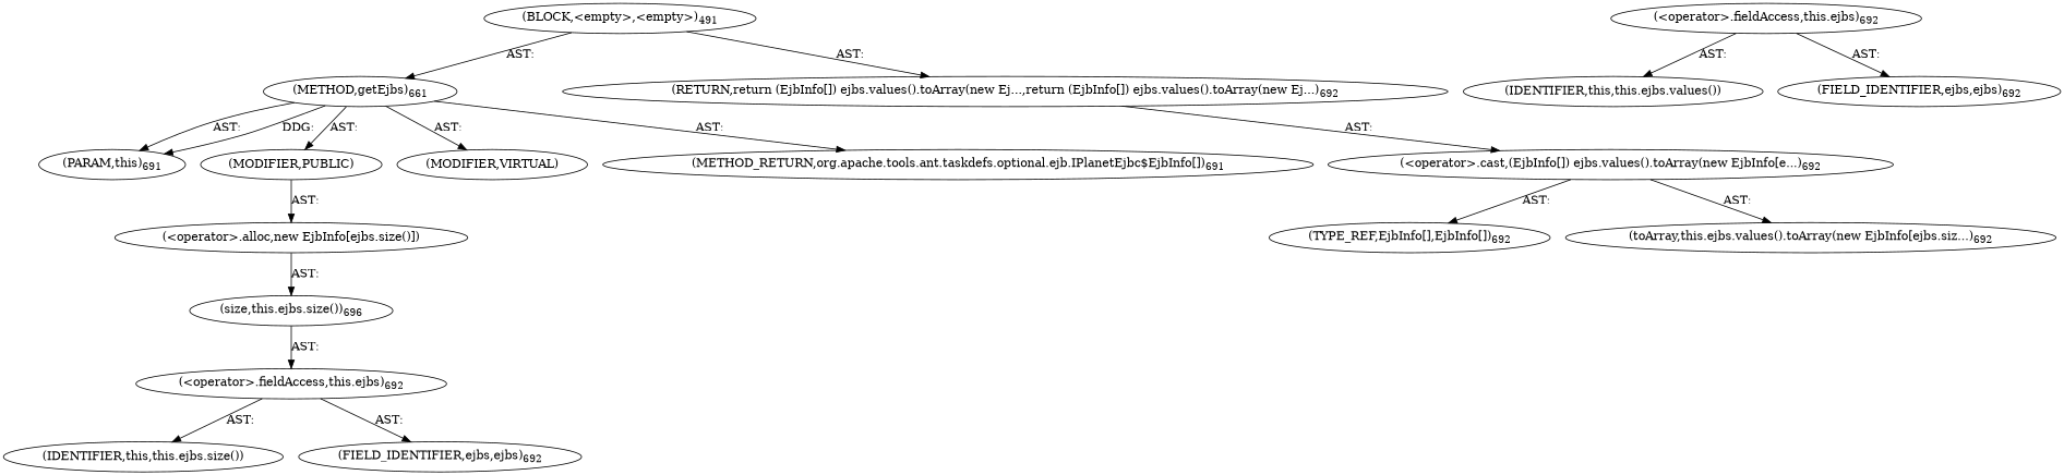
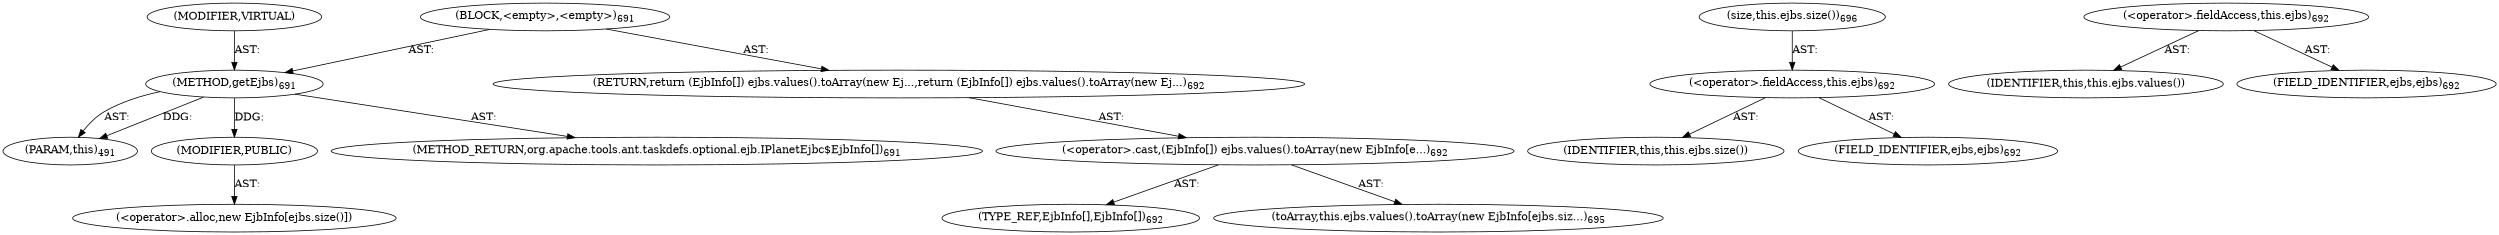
  digraph {
-   n1 [label=<(METHOD,getEjbs)<SUB>661</SUB>>]
-   n2 [label=<(PARAM,this)<SUB>691</SUB>>]
+   n1 [label=<(METHOD,getEjbs)<SUB>691</SUB>>]
+   n2 [label=<(PARAM,this)<SUB>491</SUB>>]
    n3 [label=<(MODIFIER,PUBLIC)>]
    n4 [label=<(MODIFIER,VIRTUAL)>]
    n5 [label=<(METHOD_RETURN,org.apache.tools.ant.taskdefs.optional.ejb.IPlanetEjbc$EjbInfo[])<SUB>691</SUB>>]
-   n6 [label=<(BLOCK,&lt;empty&gt;,&lt;empty&gt;)<SUB>491</SUB>>]
+   n6 [label=<(BLOCK,&lt;empty&gt;,&lt;empty&gt;)<SUB>691</SUB>>]
    n7 [label=<(RETURN,return (EjbInfo[]) ejbs.values().toArray(new Ej...,return (EjbInfo[]) ejbs.values().toArray(new Ej...)<SUB>692</SUB>>]
    n8 [label=<(&lt;operator&gt;.alloc,new EjbInfo[ejbs.size()])>]
    n9 [label=<(&lt;operator&gt;.cast,(EjbInfo[]) ejbs.values().toArray(new EjbInfo[e...)<SUB>692</SUB>>]
    n10 [label=<(TYPE_REF,EjbInfo[],EjbInfo[])<SUB>692</SUB>>]
-   n11 [label=<(toArray,this.ejbs.values().toArray(new EjbInfo[ejbs.siz...)<SUB>692</SUB>>]
+   n11 [label=<(toArray,this.ejbs.values().toArray(new EjbInfo[ejbs.siz...)<SUB>695</SUB>>]
    n12 [label=<(size,this.ejbs.size())<SUB>696</SUB>>]
    n13 [label=<(&lt;operator&gt;.fieldAccess,this.ejbs)<SUB>692</SUB>>]
    n14 [label=<(IDENTIFIER,this,this.ejbs.values())>]
    n15 [label=<(FIELD_IDENTIFIER,ejbs,ejbs)<SUB>692</SUB>>]
    n16 [label=<(&lt;operator&gt;.fieldAccess,this.ejbs)<SUB>692</SUB>>]
    n17 [label=<(IDENTIFIER,this,this.ejbs.size())>]
    n18 [label=<(FIELD_IDENTIFIER,ejbs,ejbs)<SUB>692</SUB>>]
    n1 -> n2 [label="AST: "]
    n1 -> n2 [label="DDG: "]
-   n1 -> n3 [label="AST: "]
-   n1 -> n4 [label="AST: "]
+   n1 -> n3 [label="DDG: "]
+   n4 -> n1 [label="AST: "]
    n1 -> n5 [label="AST: "]
    n3 -> n8 [label="AST: "]
    n6 -> n1 [label="AST: "]
    n6 -> n7 [label="AST: "]
    n7 -> n9 [label="AST: "]
-   n8 -> n12 [label="AST: "]
    n9 -> n10 [label="AST: "]
    n9 -> n11 [label="AST: "]
    n12 -> n16 [label="AST: "]
    n13 -> n14 [label="AST: "]
    n13 -> n15 [label="AST: "]
    n16 -> n17 [label="AST: "]
    n16 -> n18 [label="AST: "]
  }
